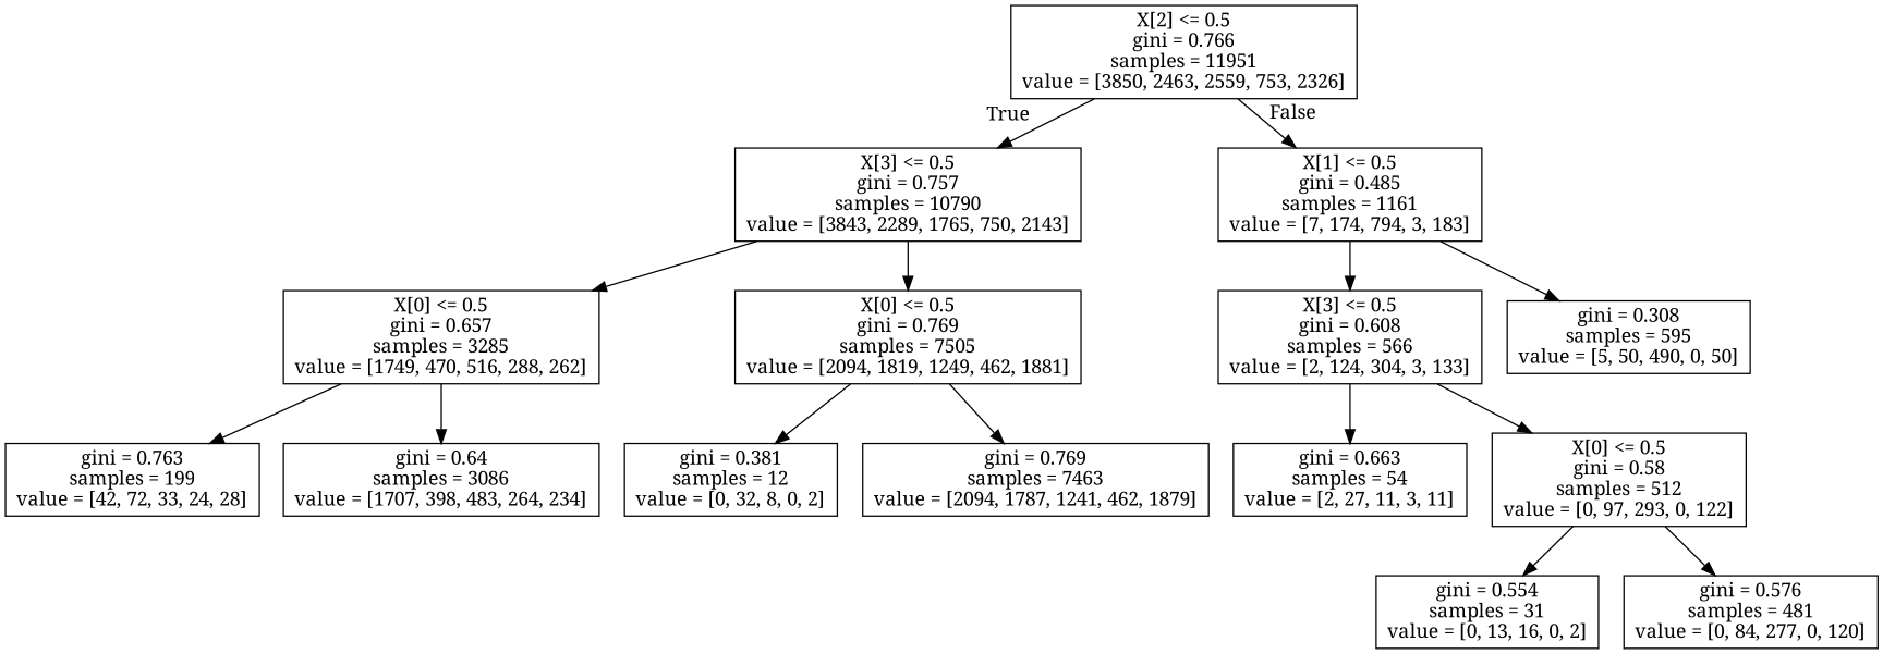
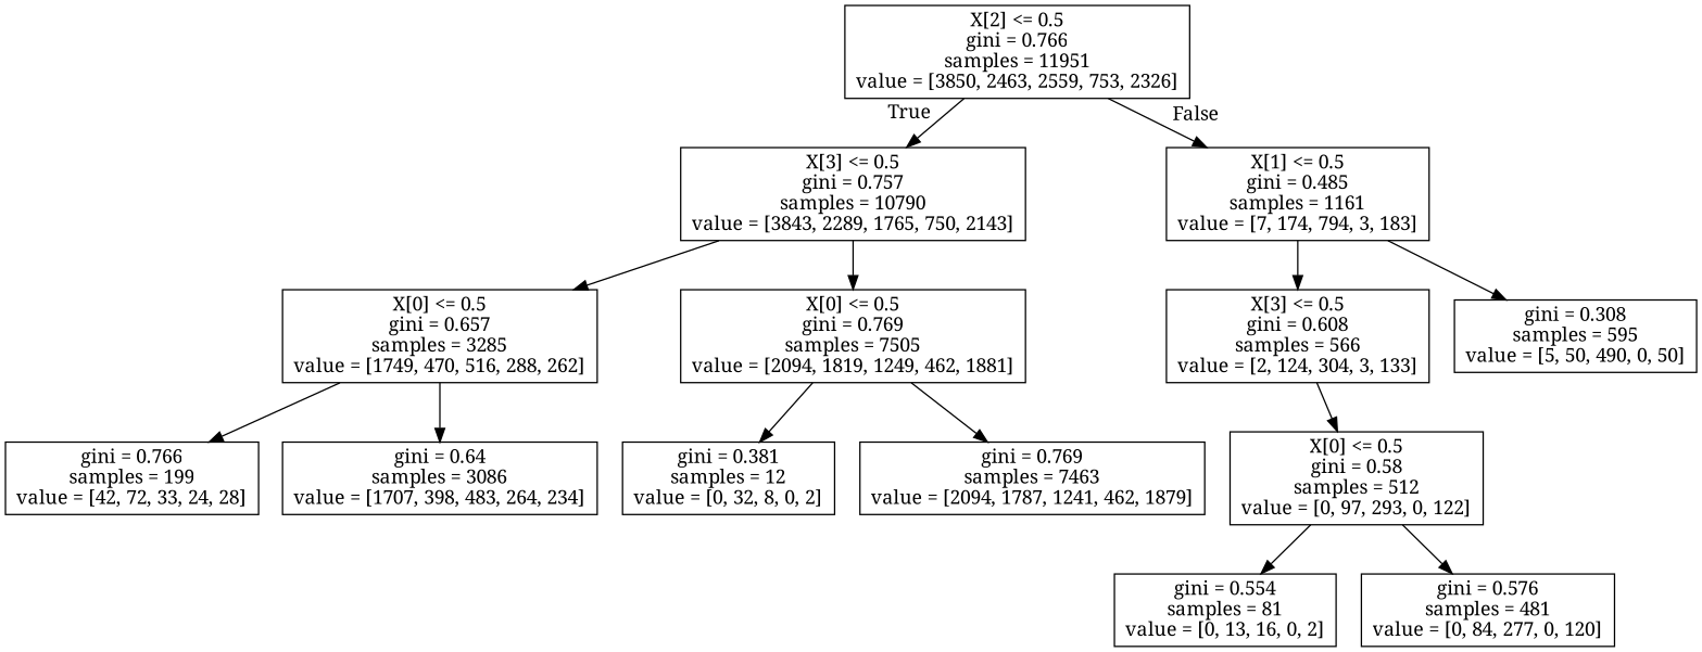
  digraph {
    fontname="Noto Serif"
    node [fontname="Noto Serif" shape=box]
    edge [fontname="Noto Serif"]
    n1 [label="X[2] <= 0.5\ngini = 0.766\nsamples = 11951\nvalue = [3850, 2463, 2559, 753, 2326]"]
    n2 [label="X[3] <= 0.5\ngini = 0.757\nsamples = 10790\nvalue = [3843, 2289, 1765, 750, 2143]"]
    n3 [label="X[1] <= 0.5\ngini = 0.485\nsamples = 1161\nvalue = [7, 174, 794, 3, 183]"]
    n4 [label="X[0] <= 0.5\ngini = 0.657\nsamples = 3285\nvalue = [1749, 470, 516, 288, 262]"]
    n5 [label="X[0] <= 0.5\ngini = 0.769\nsamples = 7505\nvalue = [2094, 1819, 1249, 462, 1881]"]
    n6 [label="X[3] <= 0.5\ngini = 0.608\nsamples = 566\nvalue = [2, 124, 304, 3, 133]"]
    n7 [label="gini = 0.308\nsamples = 595\nvalue = [5, 50, 490, 0, 50]"]
-   n8 [label="gini = 0.763\nsamples = 199\nvalue = [42, 72, 33, 24, 28]"]
+   n8 [label="gini = 0.766\nsamples = 199\nvalue = [42, 72, 33, 24, 28]"]
    n9 [label="gini = 0.64\nsamples = 3086\nvalue = [1707, 398, 483, 264, 234]"]
    n10 [label="gini = 0.381\nsamples = 12\nvalue = [0, 32, 8, 0, 2]"]
    n11 [label="gini = 0.769\nsamples = 7463\nvalue = [2094, 1787, 1241, 462, 1879]"]
-   n12 [label="gini = 0.663\nsamples = 54\nvalue = [2, 27, 11, 3, 11]"]
    n13 [label="X[0] <= 0.5\ngini = 0.58\nsamples = 512\nvalue = [0, 97, 293, 0, 122]"]
-   n14 [label="gini = 0.554\nsamples = 31\nvalue = [0, 13, 16, 0, 2]"]
+   n14 [label="gini = 0.554\nsamples = 81\nvalue = [0, 13, 16, 0, 2]"]
    n15 [label="gini = 0.576\nsamples = 481\nvalue = [0, 84, 277, 0, 120]"]
    n1 -> n2 [headlabel=True labelangle=45 labeldistance=2.5]
    n1 -> n3 [headlabel=False labelangle=-45 labeldistance=2.5]
    n2 -> n4
    n2 -> n5
    n3 -> n6
    n3 -> n7
    n4 -> n8
    n4 -> n9
    n5 -> n10
    n5 -> n11
-   n6 -> n12
    n6 -> n13
    n13 -> n14
    n13 -> n15
  }
